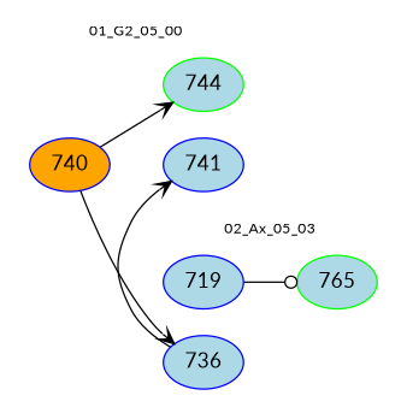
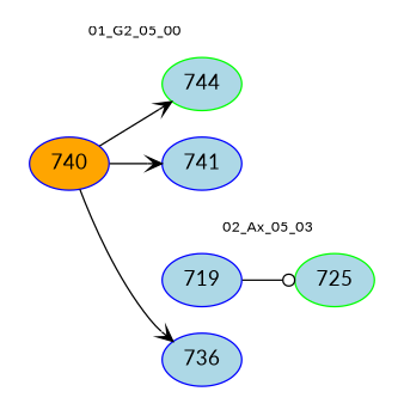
  digraph {
    fontname=Lato
    rankdir=LR
    node [color=blue fillcolor=lightblue fontname=Lato style=filled]
    edge [arrowhead=vee color=black fontname=Lato]
    n1 [label=719]
-   n2 [color=green label=765]
+   n2 [color=green label=725]
    n3 [label=736]
    n4 [fillcolor=orange label=740]
    n5 [label=741]
    n6 [color=green label=744]
    subgraph cluster_1 {
      color=white
      fontsize=10
      label="02_Ax_05_03"
      n1
      n2
      n3
    }
    subgraph cluster_2 {
      color=white
      fontsize=10
      label="01_G2_05_00"
      n4
      n5
      n6
    }
    n1 -> n2 [arrowhead=odot]
    n4 -> n3
-   n3 -> n5
+   n4 -> n5
    n4 -> n6
  }
